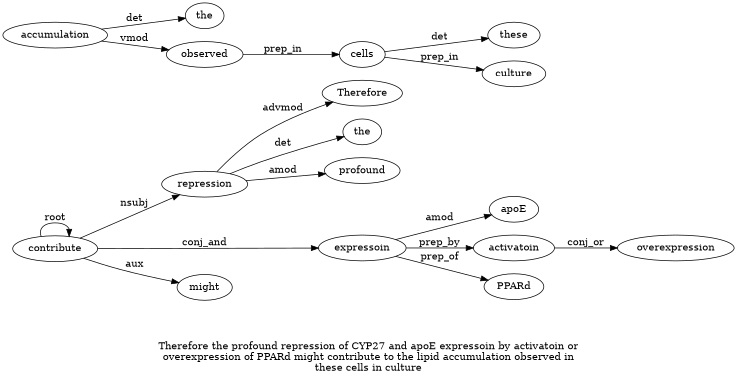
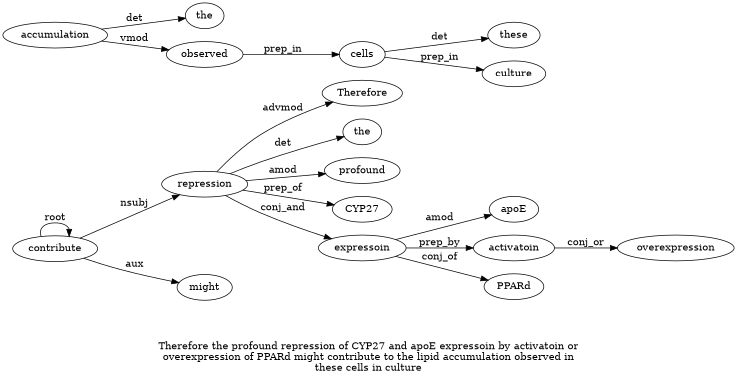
  digraph {
    label="Therefore the profound repression of CYP27 and apoE expressoin by activatoin or\noverexpression of PPARd might contribute to the lipid accumulation observed in\nthese cells in culture"
    rankdir=LR
    node [fillcolor=white style=filled]
    n1 [label=repression]
    n2 [label=Therefore]
    n3 [label=the]
    n4 [label=profound]
+   n5 [label=CYP27]
    n6 [label=expressoin]
    n7 [label=apoE]
    n8 [label=activatoin]
    n9 [label=PPARd]
    n10 [label=contribute]
    n11 [label=might]
    n12 [label=accumulation]
    n13 [label=the]
    n14 [label=observed]
    n15 [label=overexpression]
    n16 [label=cells]
    n17 [label=these]
    n18 [label=culture]
    n1 -> n2 [label=advmod]
    n1 -> n3 [label=det]
    n1 -> n4 [label=amod]
-   n10 -> n6 [label=conj_and]
+   n1 -> n5 [label=prep_of]
+   n1 -> n6 [label=conj_and]
    n6 -> n7 [label=amod]
    n6 -> n8 [label=prep_by]
-   n6 -> n9 [label=prep_of]
+   n6 -> n9 [label=conj_of]
    n8 -> n15 [label=conj_or]
    n10 -> n1 [label=nsubj]
    n10 -> n10 [label=root]
    n10 -> n11 [label=aux]
    n12 -> n13 [label=det]
    n12 -> n14 [label=vmod]
    n14 -> n16 [label=prep_in]
    n16 -> n17 [label=det]
    n16 -> n18 [label=prep_in]
  }
